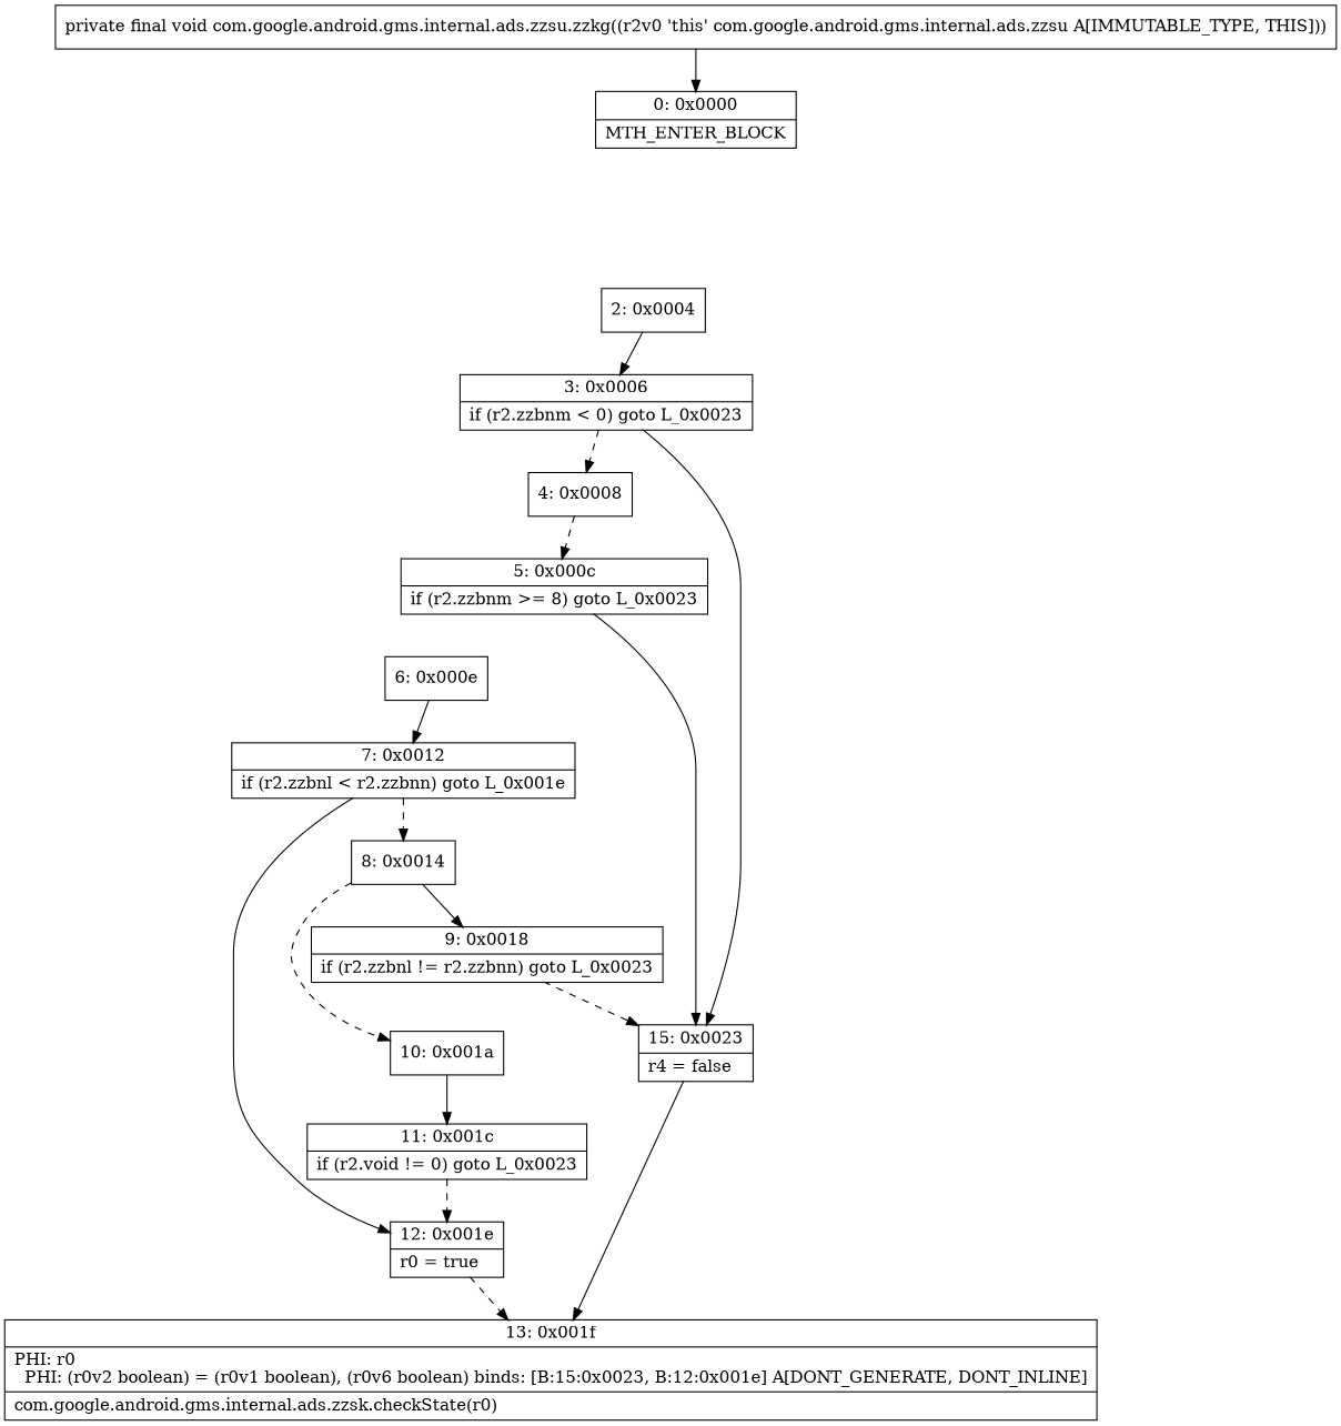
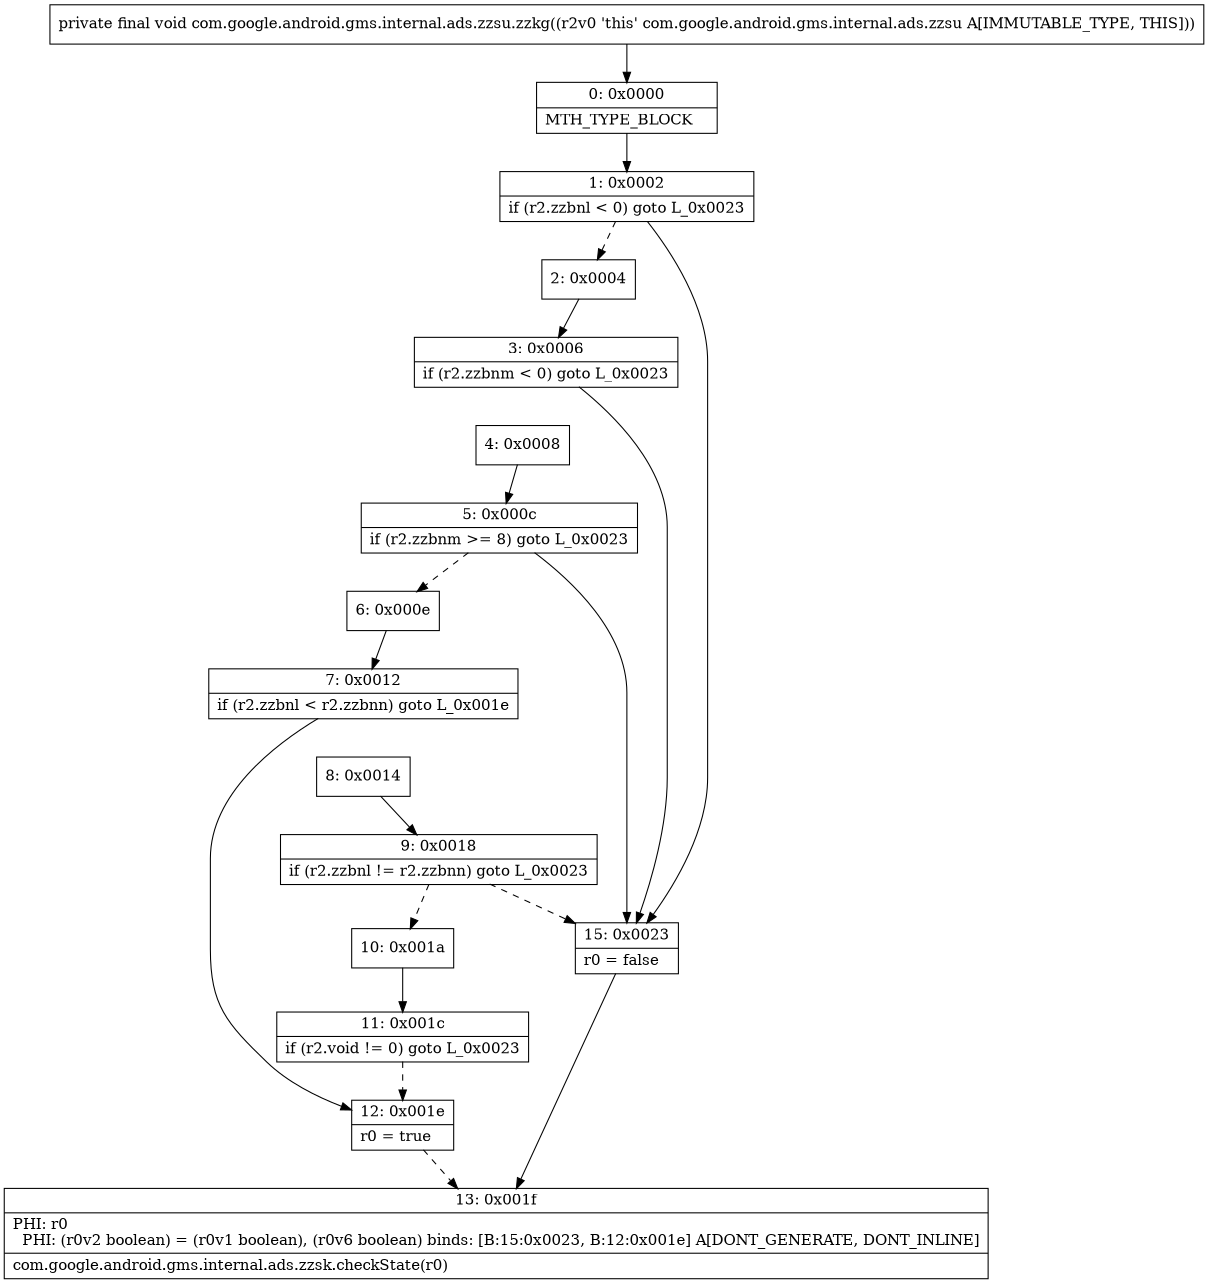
  digraph {
    node [shape=record]
-   n1 [label="{0\:\ 0x0000|MTH_ENTER_BLOCK\l}"]
+   n1 [label="{0\:\ 0x0000|MTH_TYPE_BLOCK\l}"]
+   n2 [label="{1\:\ 0x0002|if (r2.zzbnl \< 0) goto L_0x0023\l}"]
    n3 [label="{2\:\ 0x0004}"]
-   n4 [label="{15\:\ 0x0023|r4 = false\l}"]
+   n4 [label="{15\:\ 0x0023|r0 = false\l}"]
    n5 [label="{3\:\ 0x0006|if (r2.zzbnm \< 0) goto L_0x0023\l}"]
    n6 [label="{13\:\ 0x001f|PHI: r0 \l  PHI: (r0v2 boolean) = (r0v1 boolean), (r0v6 boolean) binds: [B:15:0x0023, B:12:0x001e] A[DONT_GENERATE, DONT_INLINE]\l|com.google.android.gms.internal.ads.zzsk.checkState(r0)\l}"]
    n7 [label="{4\:\ 0x0008}"]
    n8 [label="{5\:\ 0x000c|if (r2.zzbnm \>= 8) goto L_0x0023\l}"]
    n9 [label="{6\:\ 0x000e}"]
    n10 [label="{7\:\ 0x0012|if (r2.zzbnl \< r2.zzbnn) goto L_0x001e\l}"]
    n11 [label="{8\:\ 0x0014}"]
    n12 [label="{12\:\ 0x001e|r0 = true\l}"]
    n13 [label="{9\:\ 0x0018|if (r2.zzbnl != r2.zzbnn) goto L_0x0023\l}"]
    n14 [label="{10\:\ 0x001a}"]
    n15 [label="{11\:\ 0x001c|if (r2.void != 0) goto L_0x0023\l}"]
    n16 [label="{private final void com.google.android.gms.internal.ads.zzsu.zzkg((r2v0 'this' com.google.android.gms.internal.ads.zzsu A[IMMUTABLE_TYPE, THIS])) }"]
+   n1 -> n2
+   n2 -> n3 [style=dashed]
+   n2 -> n4
    n3 -> n5
    n4 -> n6
    n5 -> n4
-   n5 -> n7 [style=dashed]
-   n7 -> n8 [style=dashed]
+   n7 -> n8
    n8 -> n4
+   n8 -> n9 [style=dashed]
    n9 -> n10
-   n10 -> n11 [style=dashed]
    n10 -> n12
    n11 -> n13
    n12 -> n6 [style=dashed]
    n13 -> n4 [style=dashed]
-   n11 -> n14 [style=dashed]
+   n13 -> n14 [style=dashed]
    n14 -> n15
    n15 -> n12 [style=dashed]
    n16 -> n1
  }
